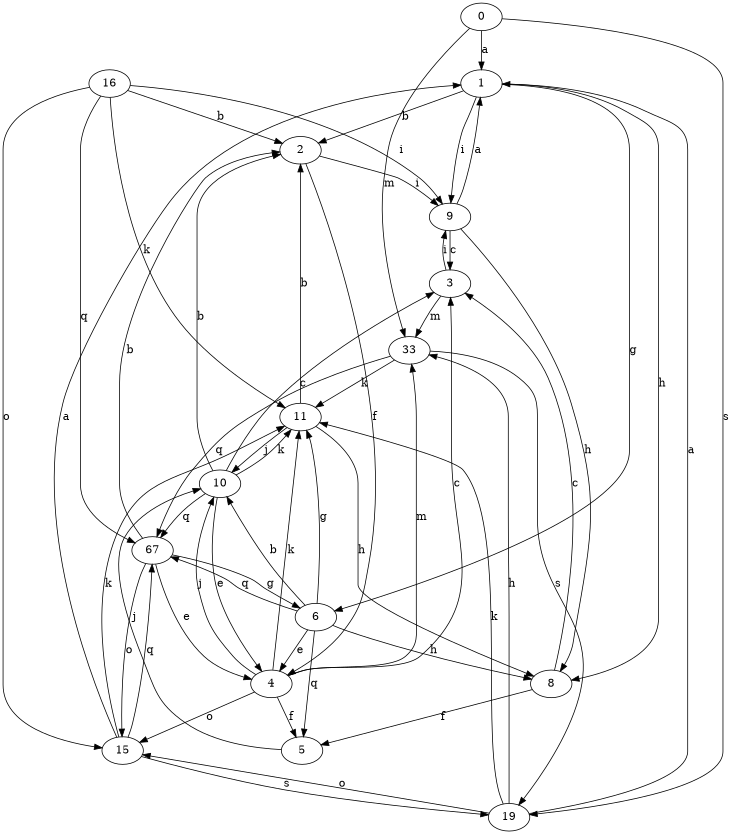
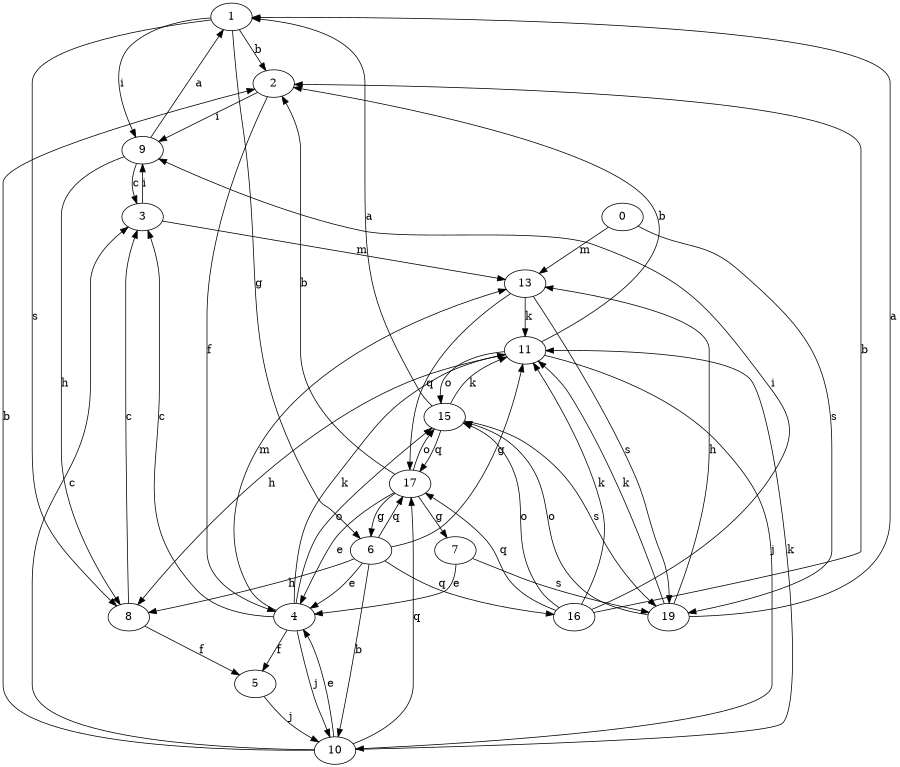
  strict digraph {
    1
    2
    6
    8
    9
    4
    10
    11
    16
-   17 [label=67]
+   17
    5
    3
-   13 [label=33]
+   13
    19
    15
+   7
    0
    1 -> 2 [label=b]
    1 -> 6 [label=g]
-   1 -> 8 [label=h]
+   1 -> 8 [label=s]
    1 -> 9 [label=i]
    2 -> 9 [label=i]
    2 -> 4 [label=f]
    6 -> 8 [label=h]
    6 -> 4 [label=e]
    6 -> 10 [label=b]
    6 -> 11 [label=g]
-   6 -> 5 [label=q]
+   6 -> 16 [label=q]
    6 -> 17 [label=q]
    8 -> 5 [label=f]
    8 -> 3 [label=c]
    9 -> 1 [label=a]
    9 -> 8 [label=h]
    9 -> 3 [label=c]
    4 -> 10 [label=j]
    4 -> 11 [label=k]
    4 -> 5 [label=f]
    4 -> 3 [label=c]
    4 -> 13 [label=m]
    4 -> 15 [label=o]
    10 -> 2 [label=b]
    10 -> 4 [label=e]
    10 -> 11 [label=k]
    10 -> 17 [label=q]
    10 -> 3 [label=c]
    11 -> 2 [label=b]
    11 -> 8 [label=h]
    11 -> 10 [label=j]
+   11 -> 15 [label=o]
    16 -> 2 [label=b]
    16 -> 9 [label=i]
    16 -> 11 [label=k]
    16 -> 17 [label=q]
    16 -> 15 [label=o]
    17 -> 2 [label=b]
    17 -> 6 [label=g]
    17 -> 4 [label=e]
    17 -> 15 [label=o]
+   17 -> 7 [label=g]
    5 -> 10 [label=j]
    3 -> 9 [label=i]
    3 -> 13 [label=m]
    13 -> 11 [label=k]
    13 -> 17 [label=q]
    13 -> 19 [label=s]
    19 -> 1 [label=a]
    19 -> 11 [label=k]
    19 -> 13 [label=h]
    19 -> 15 [label=o]
    15 -> 1 [label=a]
    15 -> 11 [label=k]
    15 -> 17 [label=q]
    15 -> 19 [label=s]
-   0 -> 1 [label=a]
+   7 -> 4 [label=e]
+   7 -> 19 [label=s]
    0 -> 13 [label=m]
    0 -> 19 [label=s]
  }
